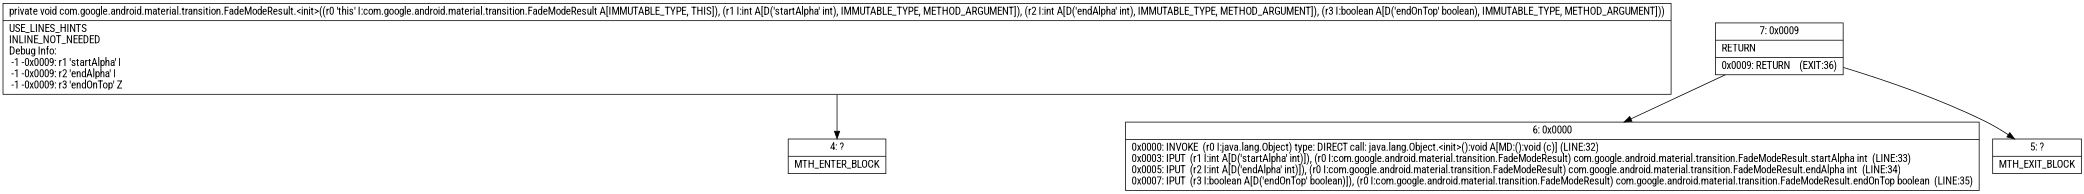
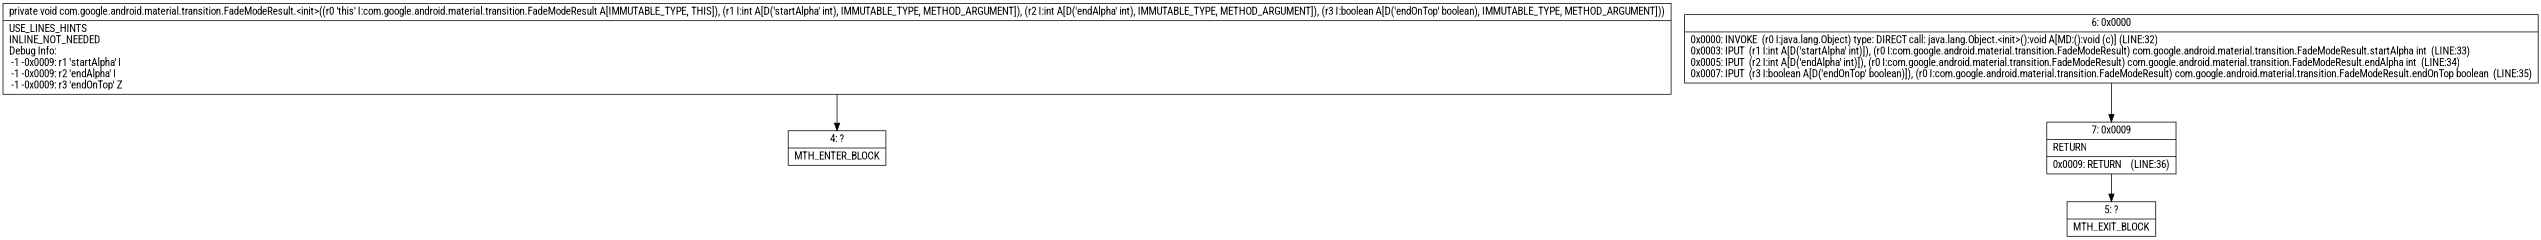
  digraph {
    fontname="Roboto Condensed"
    node [fontname="Roboto Condensed" shape=record]
    edge [fontname="Roboto Condensed"]
    n1 [label="{4\:\ ?|MTH_ENTER_BLOCK\l}"]
    n2 [label="{6\:\ 0x0000|0x0000: INVOKE  (r0 I:java.lang.Object) type: DIRECT call: java.lang.Object.\<init\>():void A[MD:():void (c)] (LINE:32)\l0x0003: IPUT  (r1 I:int A[D('startAlpha' int)]), (r0 I:com.google.android.material.transition.FadeModeResult) com.google.android.material.transition.FadeModeResult.startAlpha int  (LINE:33)\l0x0005: IPUT  (r2 I:int A[D('endAlpha' int)]), (r0 I:com.google.android.material.transition.FadeModeResult) com.google.android.material.transition.FadeModeResult.endAlpha int  (LINE:34)\l0x0007: IPUT  (r3 I:boolean A[D('endOnTop' boolean)]), (r0 I:com.google.android.material.transition.FadeModeResult) com.google.android.material.transition.FadeModeResult.endOnTop boolean  (LINE:35)\l}"]
-   n3 [label="{7\:\ 0x0009|RETURN\l|0x0009: RETURN    (EXIT:36)\l}"]
+   n3 [label="{7\:\ 0x0009|RETURN\l|0x0009: RETURN    (LINE:36)\l}"]
    n4 [label="{5\:\ ?|MTH_EXIT_BLOCK\l}"]
    n5 [label="{private void com.google.android.material.transition.FadeModeResult.\<init\>((r0 'this' I:com.google.android.material.transition.FadeModeResult A[IMMUTABLE_TYPE, THIS]), (r1 I:int A[D('startAlpha' int), IMMUTABLE_TYPE, METHOD_ARGUMENT]), (r2 I:int A[D('endAlpha' int), IMMUTABLE_TYPE, METHOD_ARGUMENT]), (r3 I:boolean A[D('endOnTop' boolean), IMMUTABLE_TYPE, METHOD_ARGUMENT]))  | USE_LINES_HINTS\lINLINE_NOT_NEEDED\lDebug Info:\l  \-1 \-0x0009: r1 'startAlpha' I\l  \-1 \-0x0009: r2 'endAlpha' I\l  \-1 \-0x0009: r3 'endOnTop' Z\l}"]
-   n3 -> n2
+   n2 -> n3
    n3 -> n4
    n5 -> n1
  }
